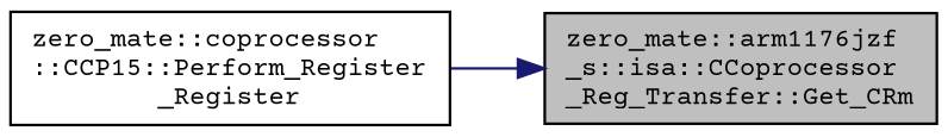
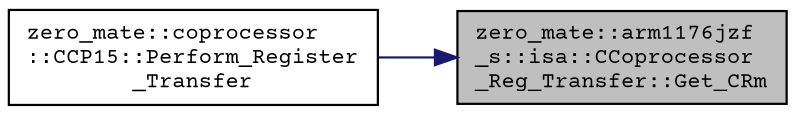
  digraph {
    rankdir=RL
    fontname="Courier Prime"
    node [color=black fontname="Courier Prime" fontsize=10 shape=record]
    n1 [fillcolor=grey75 fontcolor=black height=0.2 label="zero_mate::arm1176jzf\l_s::isa::CCoprocessor\l_Reg_Transfer::Get_CRm" style=filled width=0.4]
-   n2 [height=0.2 label="zero_mate::coprocessor\l::CCP15::Perform_Register\l_Register" width=0.4]
+   n2 [height=0.2 label="zero_mate::coprocessor\l::CCP15::Perform_Register\l_Transfer" width=0.4]
    n1 -> n2 [color=midnightblue dir=back fontname="Courier Prime" fontsize=10 labelfontname=Helvetica labelfontsize=10 style=solid]
  }
